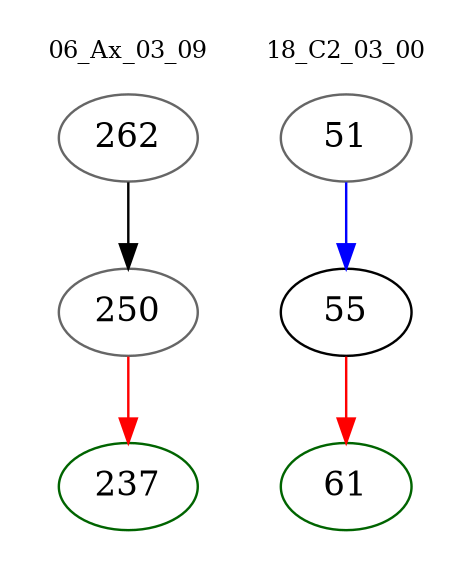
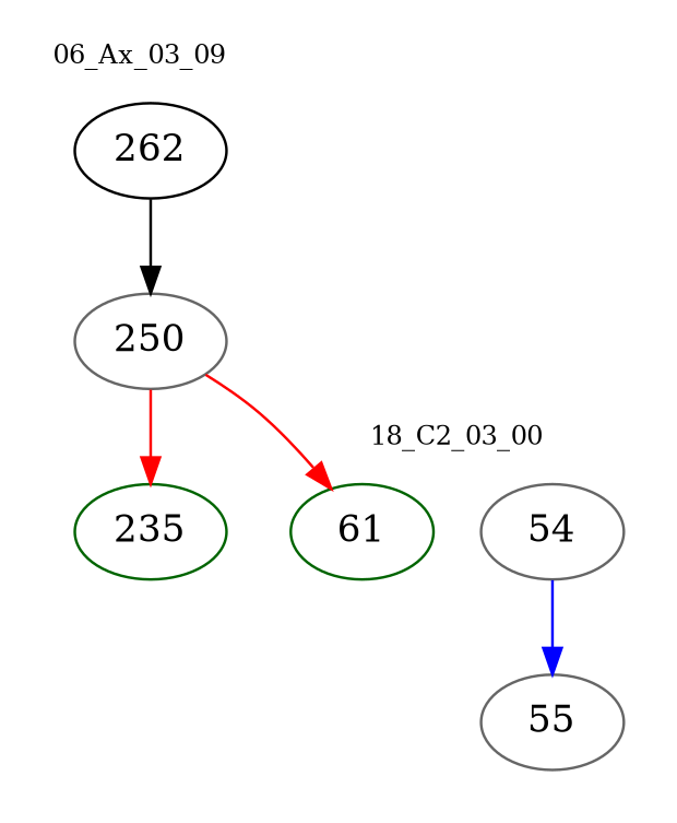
  digraph {
    node [color=black]
    edge [color=red]
-   n1 [color=gray40 label=262]
+   n1 [label=262]
    n2 [color=gray40 label=250]
-   n3 [color=darkgreen label=237]
-   n4 [color=gray40 label=51]
-   n5 [label=55]
+   n3 [color=darkgreen label=235]
+   n4 [color=gray40 label=54]
+   n5 [color=gray40 label=55]
    n6 [color=darkgreen label=61]
    subgraph cluster_1 {
      color=white
      fontsize=10
      label="06_Ax_03_09"
      n1
      n2
      n3
    }
    subgraph cluster_2 {
      color=white
      fontsize=10
      label="18_C2_03_00"
      n4
      n5
      n6
    }
    n1 -> n2 [color=black]
    n2 -> n3
    n4 -> n5 [color=blue]
-   n5 -> n6
+   n2 -> n6
  }
